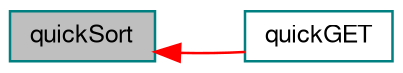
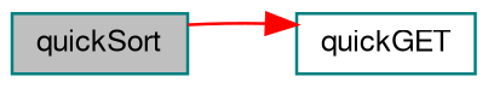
  digraph {
    rankdir=LR
    node [color=teal fontname=FreeSans fontsize=10 shape=record style=filled]
    n1 [fillcolor=grey75 fontcolor=black height=0.2 label=quickSort width=0.4]
    n2 [fillcolor=white height=0.2 label=quickGET width=0.4]
-   n1 -> n2 [color=red dir=back fontname=FreeSans fontsize=10 labelfontname=FreeSans labelfontsize=10 style=solid]
+   n2 -> n1 [color=red dir=back fontname=FreeSans fontsize=10 labelfontname=FreeSans labelfontsize=10 style=solid]
  }
